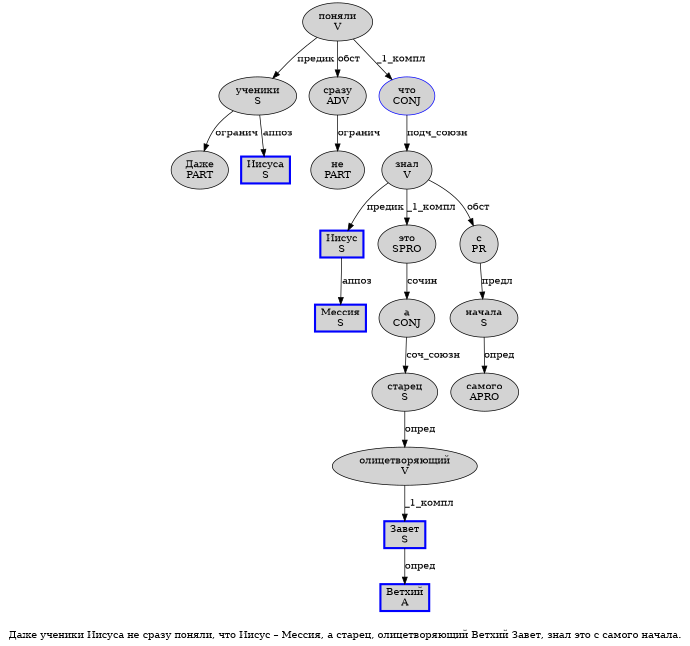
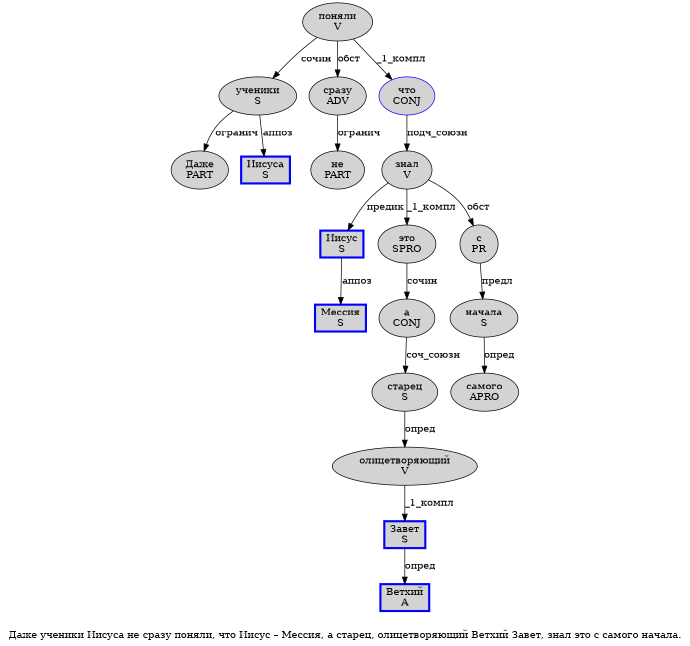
  digraph {
    label="Даже ученики Иисуса не сразу поняли, что Иисус – Мессия, а старец, олицетворяющий Ветхий Завет, знал это с самого начала."
    node [fillcolor=lightgray penwidth=1 shape=ellipse style=filled]
    n1 [label="Даже\nPART"]
    n2 [label="ученики\nS"]
    n3 [color=blue label="Иисуса\nS" penwidth=3 shape=box]
    n4 [label="не\nPART"]
    n5 [label="сразу\nADV"]
    n6 [label="поняли\nV"]
    n7 [color=blue label="что\nCONJ"]
    n8 [label="знал\nV"]
    n9 [color=blue label="Иисус\nS" penwidth=3 shape=box]
    n10 [label="это\nSPRO"]
    n11 [label="с\nPR"]
    n12 [color=blue label="Мессия\nS" penwidth=3 shape=box]
    n13 [label="а\nCONJ"]
    n14 [label="старец\nS"]
    n15 [label="олицетворяющий\nV"]
    n16 [color=blue label="Завет\nS" penwidth=3 shape=box]
    n17 [color=blue label="Ветхий\nA" penwidth=3 shape=box]
    n18 [label="начала\nS"]
    n19 [label="самого\nAPRO"]
    n2 -> n1 [label="огранич"]
    n2 -> n3 [label="аппоз"]
    n5 -> n4 [label="огранич"]
-   n6 -> n2 [label="предик"]
+   n6 -> n2 [label="сочин"]
    n6 -> n5 [label="обст"]
    n6 -> n7 [label="_1_компл"]
    n7 -> n8 [label="подч_союзн"]
    n8 -> n9 [label="предик"]
    n8 -> n10 [label="_1_компл"]
    n8 -> n11 [label="обст"]
    n9 -> n12 [label="аппоз"]
    n10 -> n13 [label="сочин"]
    n11 -> n18 [label="предл"]
    n13 -> n14 [label="соч_союзн"]
    n14 -> n15 [label="опред"]
    n15 -> n16 [label="_1_компл"]
    n16 -> n17 [label="опред"]
    n18 -> n19 [label="опред"]
  }
